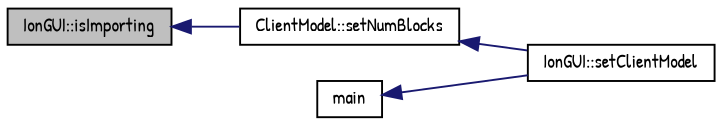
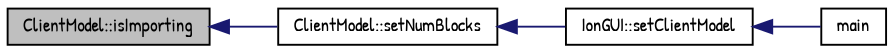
  digraph {
    fontname="Patrick Hand"
    rankdir=LR
    node [color=black fillcolor=white fontname="Patrick Hand" fontsize=10 shape=record style=filled]
    edge [color=midnightblue dir=back fontname="Patrick Hand" fontsize=10 labelfontname=Helvetica labelfontsize=10 style=solid]
-   n1 [fillcolor=grey75 fontcolor=black height=0.2 label="IonGUI::isImporting" width=0.4]
+   n1 [fillcolor=grey75 fontcolor=black height=0.2 label="ClientModel::isImporting" width=0.4]
    n2 [height=0.2 label="ClientModel::setNumBlocks" width=0.4]
    n3 [height=0.2 label="IonGUI::setClientModel" width=0.4]
    n4 [height=0.2 label=main width=0.4]
    n1 -> n2
    n2 -> n3
-   n4 -> n3
+   n3 -> n4
  }
